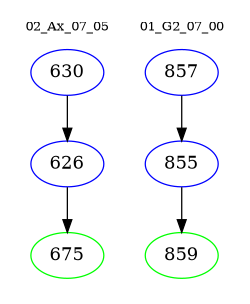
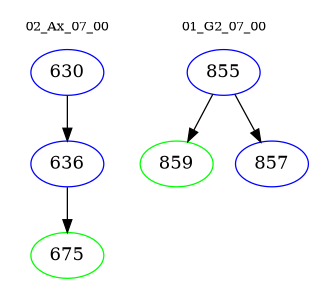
  digraph {
    node [color=blue]
    edge [color=black]
-   n1 [label=626]
+   n1 [label=636]
    n2 [label=630]
    n3 [color=green label=675]
    n4 [label=855]
    n5 [color=green label=859]
    n6 [label=857]
    subgraph cluster_1 {
      color=white
      fontsize=10
-     label="02_Ax_07_05"
+     label="02_Ax_07_00"
      n1
      n2
      n3
    }
    subgraph cluster_2 {
      color=white
      fontsize=10
      label="01_G2_07_00"
      n4
      n5
      n6
    }
    n1 -> n3
    n2 -> n1
    n4 -> n5
-   n6 -> n4
+   n4 -> n6
  }
